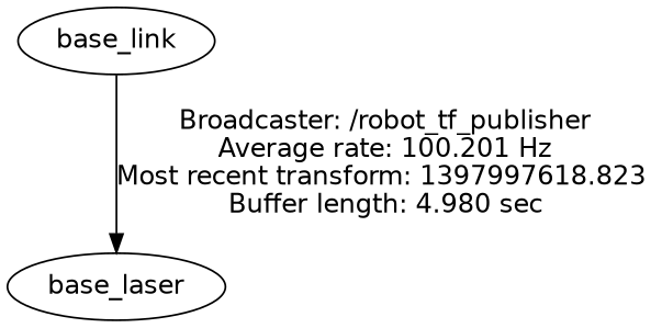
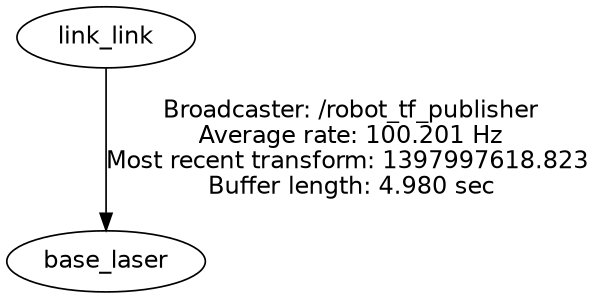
  digraph {
    fontname="DejaVu Sans"
    node [fontname="DejaVu Sans"]
-   base_link
+   base_link [label=link_link]
    base_laser
    base_link -> base_laser [label="Broadcaster: /robot_tf_publisher\nAverage rate: 100.201 Hz\nMost recent transform: 1397997618.823 \nBuffer length: 4.980 sec\n" fontname="DejaVu Sans"]
  }
